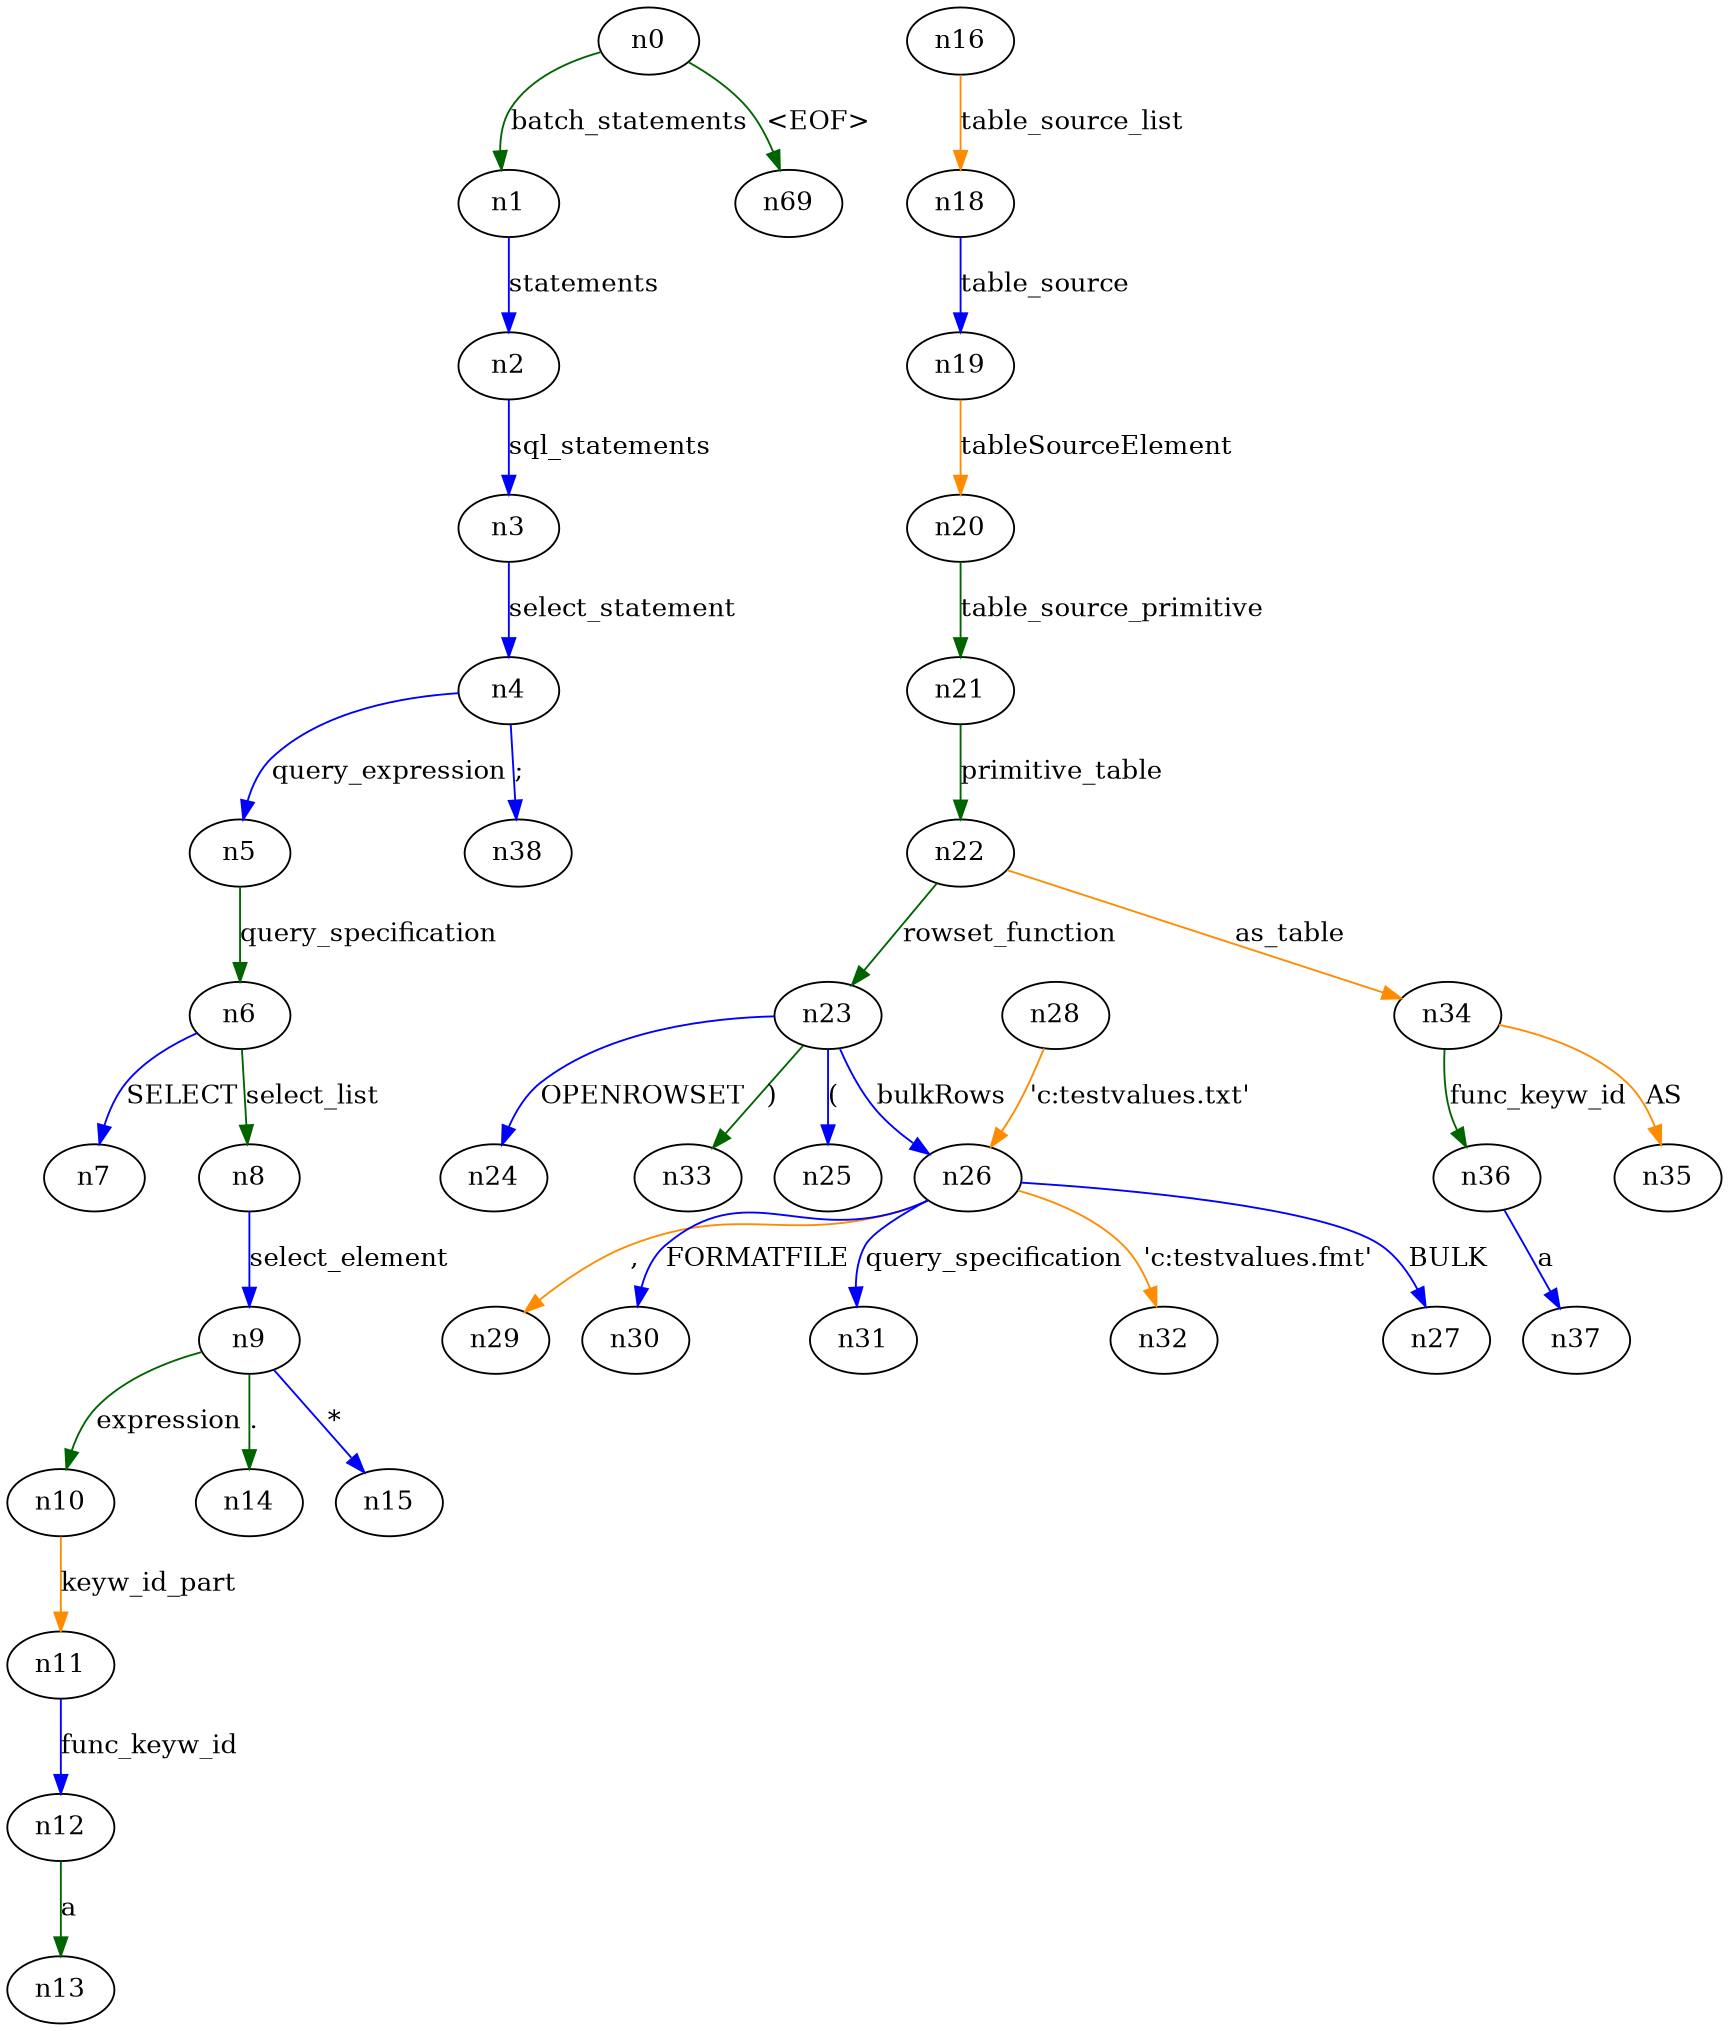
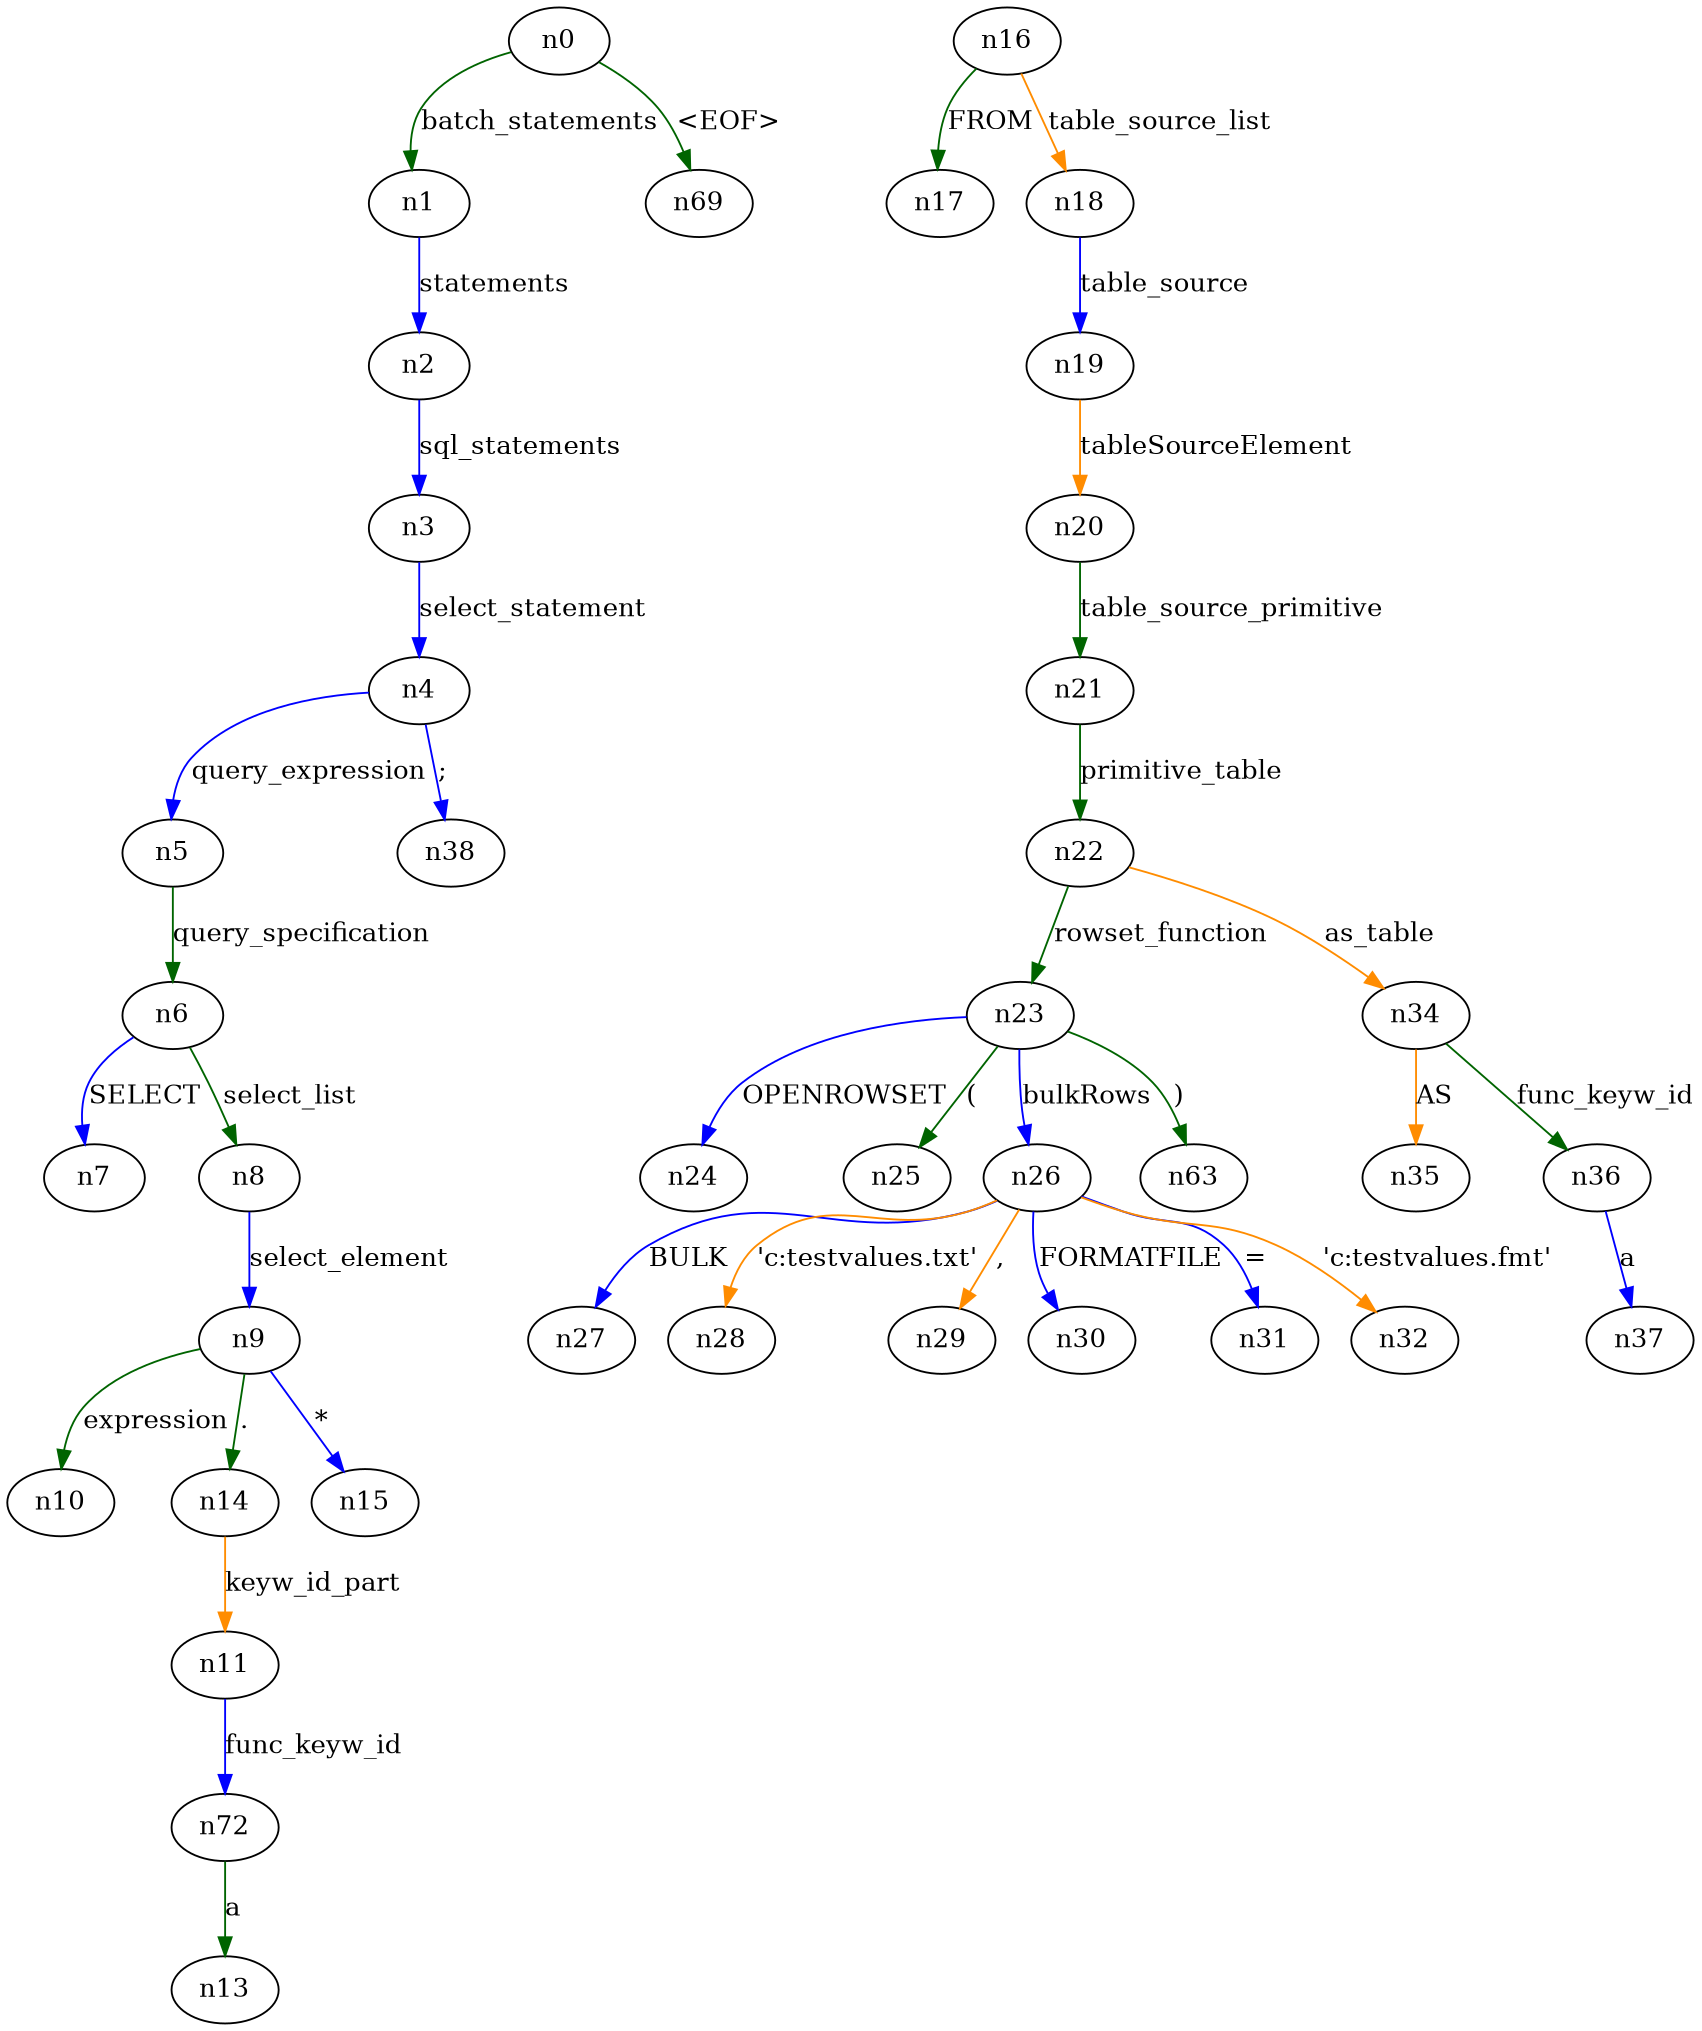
  digraph {
    edge [color=blue]
    n0
    n1
    n39 [label=n69]
    n2
    n3
    n4
    n5
    n38
    n6
    n7
    n8
    n9
    n16
+   n17
    n18
    n10
    n14
    n15
    n11
-   n12
+   n12 [label=n72]
    n13
    n19
    n20
    n21
    n22
    n23
    n34
    n24
    n25
    n26
-   n33
+   n33 [label=n63]
    n35
    n36
    n27
    n28
    n29
    n30
    n31
    n32
    n37
    n0 -> n1 [color=darkgreen label=batch_statements]
    n0 -> n39 [color=darkgreen label="<EOF>"]
    n1 -> n2 [label=statements]
    n2 -> n3 [label=sql_statements]
    n3 -> n4 [label=select_statement]
    n4 -> n5 [label=query_expression]
    n4 -> n38 [label=";"]
    n5 -> n6 [color=darkgreen label=query_specification]
    n6 -> n7 [label=SELECT]
    n6 -> n8 [color=darkgreen label=select_list]
    n8 -> n9 [label=select_element]
    n9 -> n10 [color=darkgreen label=expression]
    n9 -> n14 [color=darkgreen label="."]
    n9 -> n15 [label="*"]
+   n16 -> n17 [color=darkgreen label=FROM]
    n16 -> n18 [color=darkorange label=table_source_list]
    n18 -> n19 [label=table_source]
-   n10 -> n11 [color=darkorange label=keyw_id_part]
+   n14 -> n11 [color=darkorange label=keyw_id_part]
    n11 -> n12 [label=func_keyw_id]
    n12 -> n13 [color=darkgreen label=a]
    n19 -> n20 [color=darkorange label=tableSourceElement]
    n20 -> n21 [color=darkgreen label=table_source_primitive]
    n21 -> n22 [color=darkgreen label=primitive_table]
    n22 -> n23 [color=darkgreen label=rowset_function]
    n22 -> n34 [color=darkorange label=as_table]
    n23 -> n24 [label=OPENROWSET]
-   n23 -> n25 [label="("]
+   n23 -> n25 [color=darkgreen label="("]
    n23 -> n26 [label=bulkRows]
    n23 -> n33 [color=darkgreen label=")"]
    n34 -> n35 [color=darkorange label=AS]
    n34 -> n36 [color=darkgreen label=func_keyw_id]
    n26 -> n27 [label=BULK]
-   n28 -> n26 [color=darkorange label="'c:\test\values.txt'"]
+   n26 -> n28 [color=darkorange label="'c:\test\values.txt'"]
    n26 -> n29 [color=darkorange label=","]
    n26 -> n30 [label=FORMATFILE]
-   n26 -> n31 [label=query_specification]
+   n26 -> n31 [label="="]
    n26 -> n32 [color=darkorange label="'c:\test\values.fmt'"]
    n36 -> n37 [label=a]
  }
